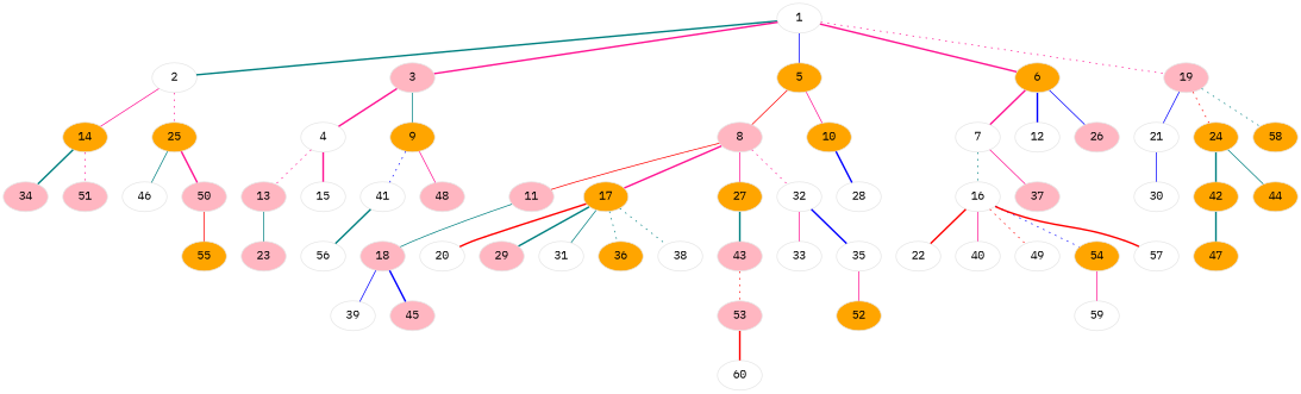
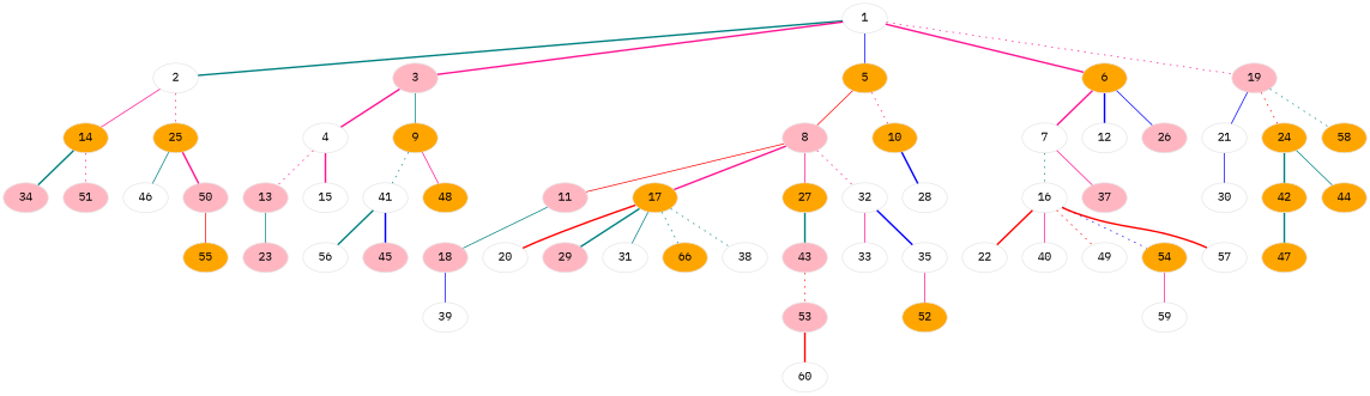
  graph {
    fontname="IBM Plex Mono"
    node [color=gray90 fillcolor=white fontname="IBM Plex Mono" style=filled]
    edge [color=deeppink fontname="IBM Plex Mono" style=solid weight=1.0]
    1
    2
    3 [fillcolor=lightpink]
    5 [fillcolor=orange]
    6 [fillcolor=orange]
    19 [fillcolor=lightpink]
    14 [fillcolor=orange]
    25 [fillcolor=orange]
    4
    9 [fillcolor=orange]
    8 [fillcolor=lightpink]
    10 [fillcolor=orange]
    7
    12
    26 [fillcolor=lightpink]
    21
    24 [fillcolor=orange]
    58 [fillcolor=orange]
    34 [fillcolor=lightpink]
    51 [fillcolor=lightpink]
    46
    50 [fillcolor=lightpink]
    13 [fillcolor=lightpink]
    15
    41
-   48 [fillcolor=lightpink]
+   48 [fillcolor=orange]
    23 [fillcolor=lightpink]
    11 [fillcolor=lightpink]
    17 [fillcolor=orange]
    27 [fillcolor=orange]
    32
    28
    16
    37 [fillcolor=lightpink]
    22
    40
    49
    54 [fillcolor=orange]
    57
    18 [fillcolor=lightpink]
    20
    29 [fillcolor=lightpink]
    31
-   36 [fillcolor=orange]
+   36 [fillcolor=orange label=66]
    38
    43 [fillcolor=lightpink]
    33
    35
    56
    39
    45 [fillcolor=lightpink]
    59
    30
    42 [fillcolor=orange]
    44 [fillcolor=orange]
    47 [fillcolor=orange]
    55 [fillcolor=orange]
    53 [fillcolor=lightpink]
    52 [fillcolor=orange]
    60
    1 -- 2 [color=teal style=bold]
    1 -- 3 [style=bold]
    1 -- 5 [color=blue]
    1 -- 6 [style=bold]
    1 -- 19 [style=dotted]
    2 -- 14
    2 -- 25 [style=dotted]
    3 -- 4 [style=bold]
    3 -- 9 [color=teal]
    5 -- 8 [color=red]
-   5 -- 10
+   5 -- 10 [style=dotted]
    6 -- 7 [style=bold]
    6 -- 12 [color=blue style=bold]
    6 -- 26 [color=blue weight=2.0]
    19 -- 21 [color=blue]
    19 -- 24 [color=red style=dotted]
    19 -- 58 [color=teal style=dotted]
    14 -- 34 [color=teal style=bold]
    14 -- 51 [style=dotted]
    25 -- 46 [color=teal]
    25 -- 50 [style=bold]
    4 -- 13 [style=dotted]
    4 -- 15 [style=bold weight=2.0]
-   9 -- 41 [color=blue style=dotted]
+   9 -- 41 [color=teal style=dotted]
    9 -- 48
    8 -- 11 [color=red]
    8 -- 17 [style=bold]
    8 -- 27
    8 -- 32 [style=dotted]
    10 -- 28 [color=blue style=bold]
    7 -- 16 [color=teal style=dotted]
    7 -- 37
    21 -- 30 [color=blue]
    24 -- 42 [color=teal style=bold]
    24 -- 44 [color=teal]
    50 -- 55 [color=red]
    13 -- 23 [color=teal]
    41 -- 56 [color=teal style=bold]
    11 -- 18 [color=teal]
    17 -- 20 [color=red style=bold]
    17 -- 29 [color=teal style=bold]
    17 -- 31 [color=teal]
    17 -- 36 [color=teal style=dotted]
    17 -- 38 [color=teal style=dotted]
    27 -- 43 [color=teal style=bold]
    32 -- 33
    32 -- 35 [color=blue style=bold]
    16 -- 22 [color=red style=bold]
    16 -- 40
    16 -- 49 [color=red style=dotted]
    16 -- 54 [color=blue style=dotted]
    16 -- 57 [color=red style=bold]
    54 -- 59
    18 -- 39 [color=blue]
-   18 -- 45 [color=blue style=bold]
+   41 -- 45 [color=blue style=bold]
    43 -- 53 [color=red style=dotted]
    35 -- 52
    42 -- 47 [color=teal style=bold]
    53 -- 60 [color=red style=bold]
  }
